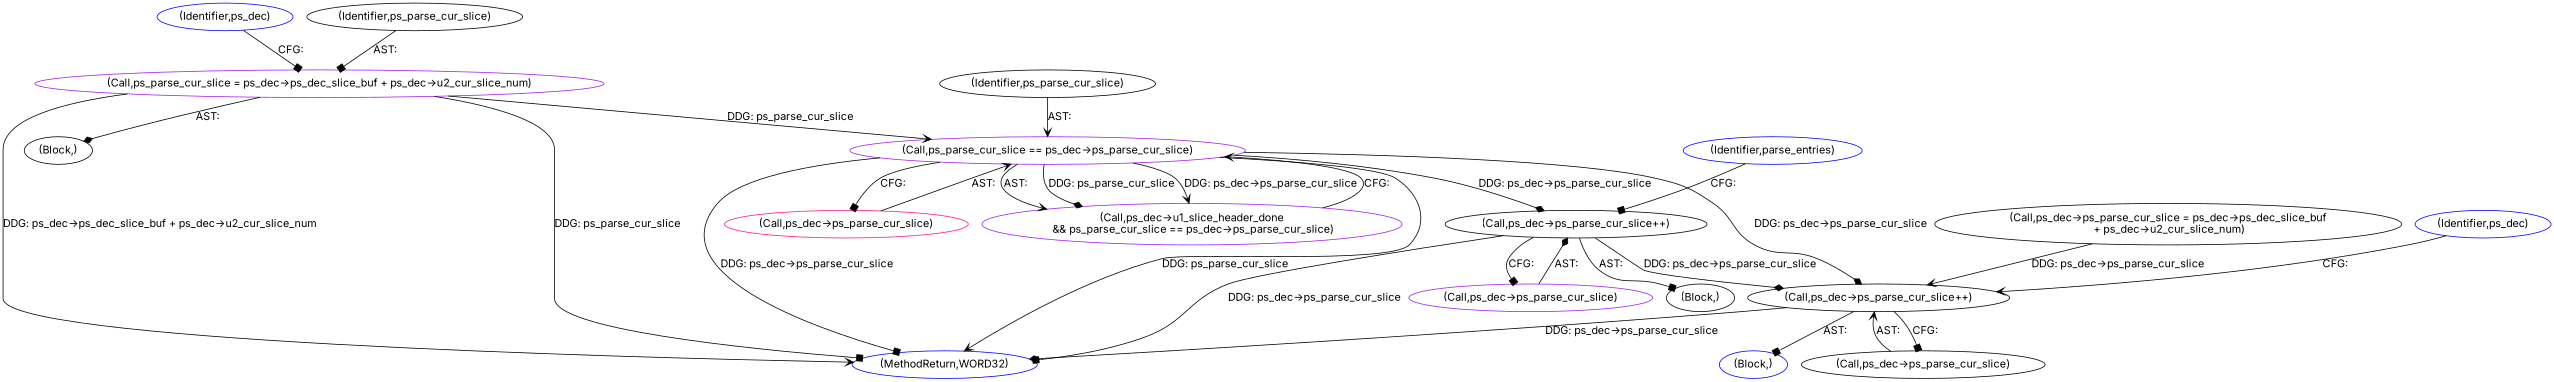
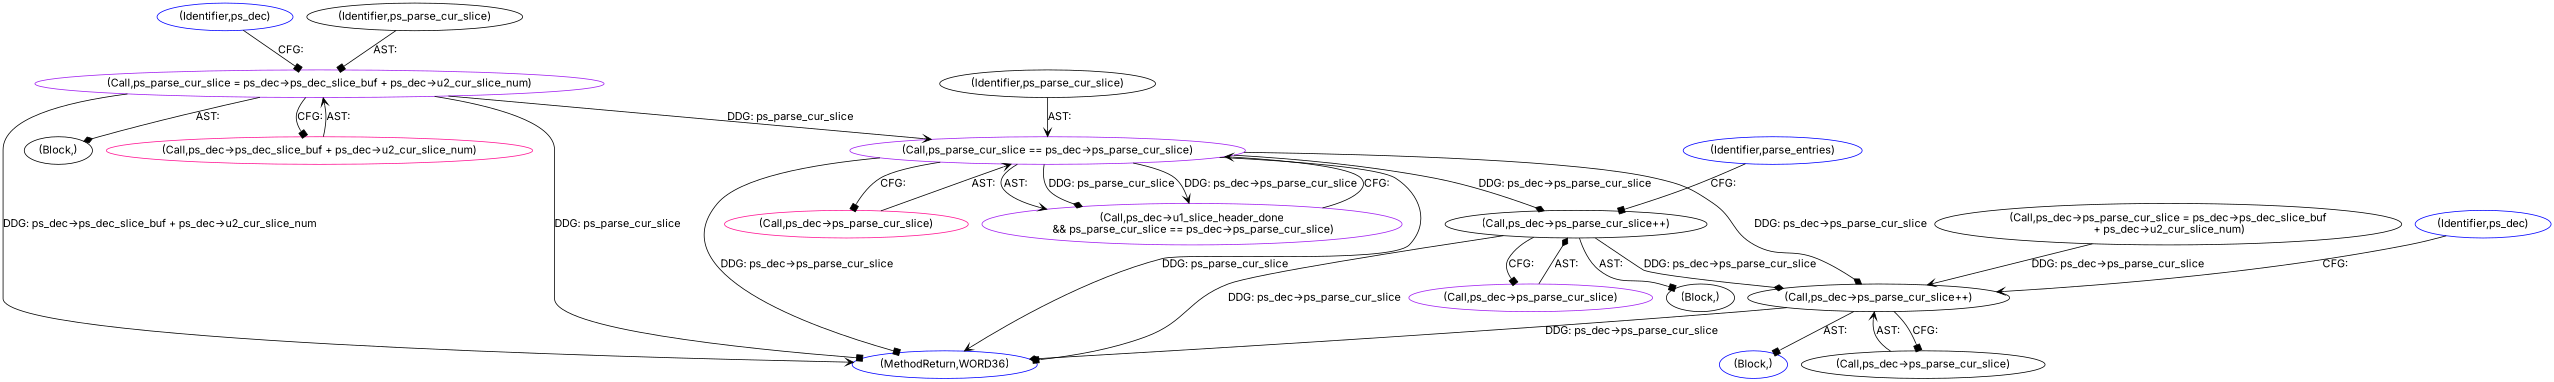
  digraph {
    fontname=Inter
    node [color=black fontname=Inter]
    edge [arrowhead=box fontname=Inter]
    n1 [label="(Call,ps_dec->ps_parse_cur_slice++)"]
    n2 [label="(Call,ps_dec->ps_parse_cur_slice++)"]
-   n3 [color=blue label="(MethodReturn,WORD32)"]
+   n3 [color=blue label="(MethodReturn,WORD36)"]
    n4 [color=purple label="(Call,ps_dec->ps_parse_cur_slice)"]
    n5 [label="(Block,)"]
    n6 [color=blue label="(Block,)"]
    n7 [label="(Call,ps_dec->ps_parse_cur_slice)"]
    n8 [color=purple label="(Call,ps_parse_cur_slice == ps_dec->ps_parse_cur_slice)"]
    n9 [color=deeppink label="(Call,ps_dec->ps_parse_cur_slice)"]
    n10 [color=purple label="(Call,ps_dec->u1_slice_header_done\n && ps_parse_cur_slice == ps_dec->ps_parse_cur_slice)"]
    n11 [color=purple label="(Call,ps_parse_cur_slice = ps_dec->ps_dec_slice_buf + ps_dec->u2_cur_slice_num)"]
    n12 [label="(Block,)"]
+   n13 [color=deeppink label="(Call,ps_dec->ps_dec_slice_buf + ps_dec->u2_cur_slice_num)"]
    n14 [color=blue label="(Identifier,ps_dec)"]
    n15 [label="(Identifier,ps_parse_cur_slice)"]
    n16 [color=blue label="(Identifier,parse_entries)"]
    n17 [label="(Call,ps_dec->ps_parse_cur_slice = ps_dec->ps_dec_slice_buf\n + ps_dec->u2_cur_slice_num)"]
    n18 [label="(Identifier,ps_parse_cur_slice)"]
    n19 [color=blue label="(Identifier,ps_dec)"]
    n1 -> n2 [arrowhead=diamond label="DDG: ps_dec->ps_parse_cur_slice"]
    n1 -> n3 [label="DDG: ps_dec->ps_parse_cur_slice"]
    n1 -> n4 [label="CFG: "]
    n1 -> n5 [label="AST: "]
    n2 -> n3 [arrowhead=diamond label="DDG: ps_dec->ps_parse_cur_slice"]
    n2 -> n6 [label="AST: "]
    n2 -> n7 [label="CFG: "]
    n4 -> n1 [arrowhead=diamond label="AST: "]
    n7 -> n2 [arrowhead=vee label="AST: "]
    n8 -> n1 [arrowhead=diamond label="DDG: ps_dec->ps_parse_cur_slice"]
    n8 -> n2 [arrowhead=diamond label="DDG: ps_dec->ps_parse_cur_slice"]
    n8 -> n3 [label="DDG: ps_dec->ps_parse_cur_slice"]
    n8 -> n3 [arrowhead=vee label="DDG: ps_parse_cur_slice"]
    n8 -> n9 [label="CFG: "]
    n8 -> n10 [arrowhead=vee label="AST: "]
    n8 -> n10 [arrowhead=diamond label="DDG: ps_parse_cur_slice"]
    n8 -> n10 [arrowhead=vee label="DDG: ps_dec->ps_parse_cur_slice"]
    n9 -> n8 [arrowhead=vee label="AST: "]
    n10 -> n8 [arrowhead=vee label="CFG: "]
    n11 -> n3 [arrowhead=vee label="DDG: ps_dec->ps_dec_slice_buf + ps_dec->u2_cur_slice_num"]
    n11 -> n3 [label="DDG: ps_parse_cur_slice"]
    n11 -> n8 [arrowhead=vee label="DDG: ps_parse_cur_slice"]
    n11 -> n12 [arrowhead=diamond label="AST: "]
+   n11 -> n13 [label="CFG: "]
+   n13 -> n11 [arrowhead=vee label="AST: "]
    n14 -> n11 [label="CFG: "]
    n15 -> n8 [arrowhead=vee label="AST: "]
    n16 -> n1 [label="CFG: "]
    n17 -> n2 [arrowhead=vee label="DDG: ps_dec->ps_parse_cur_slice"]
    n18 -> n11 [label="AST: "]
    n19 -> n2 [arrowhead=vee label="CFG: "]
  }
